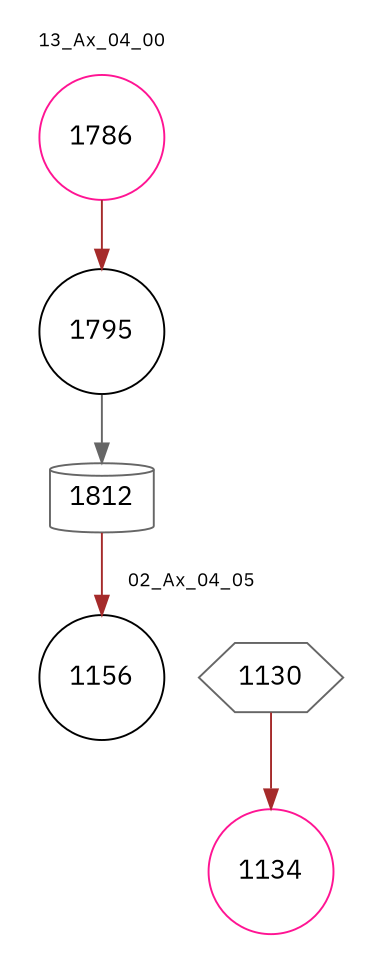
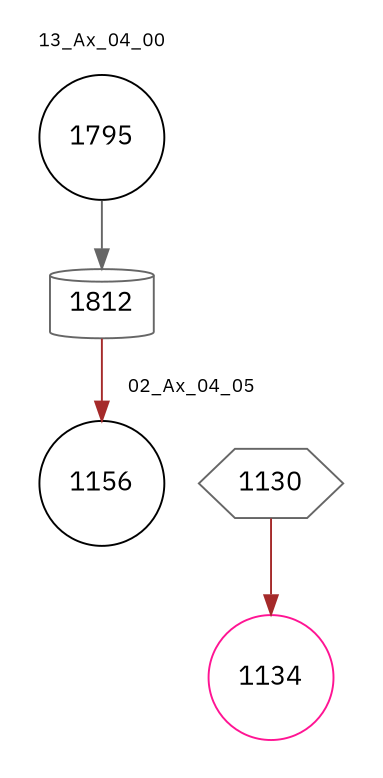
  digraph {
    fontname="IBM Plex Sans"
    node [color=gray40 fontname="IBM Plex Sans" shape=circle]
    edge [color=brown fontname="IBM Plex Sans"]
    n1 [label=1130 shape=hexagon]
    n2 [color=deeppink label=1134]
    n3 [color=black label=1156]
-   n4 [color=deeppink label=1786]
    n5 [color=black label=1795]
    n6 [label=1812 shape=cylinder]
    subgraph cluster_1 {
      color=white
      fontsize=10
      label="02_Ax_04_05"
      n1
      n2
      n3
    }
    subgraph cluster_2 {
      color=white
      fontsize=10
      label="13_Ax_04_00"
-     n4
      n5
      n6
    }
    n1 -> n2
-   n4 -> n5
    n5 -> n6 [color=gray40]
    n6 -> n3
  }
